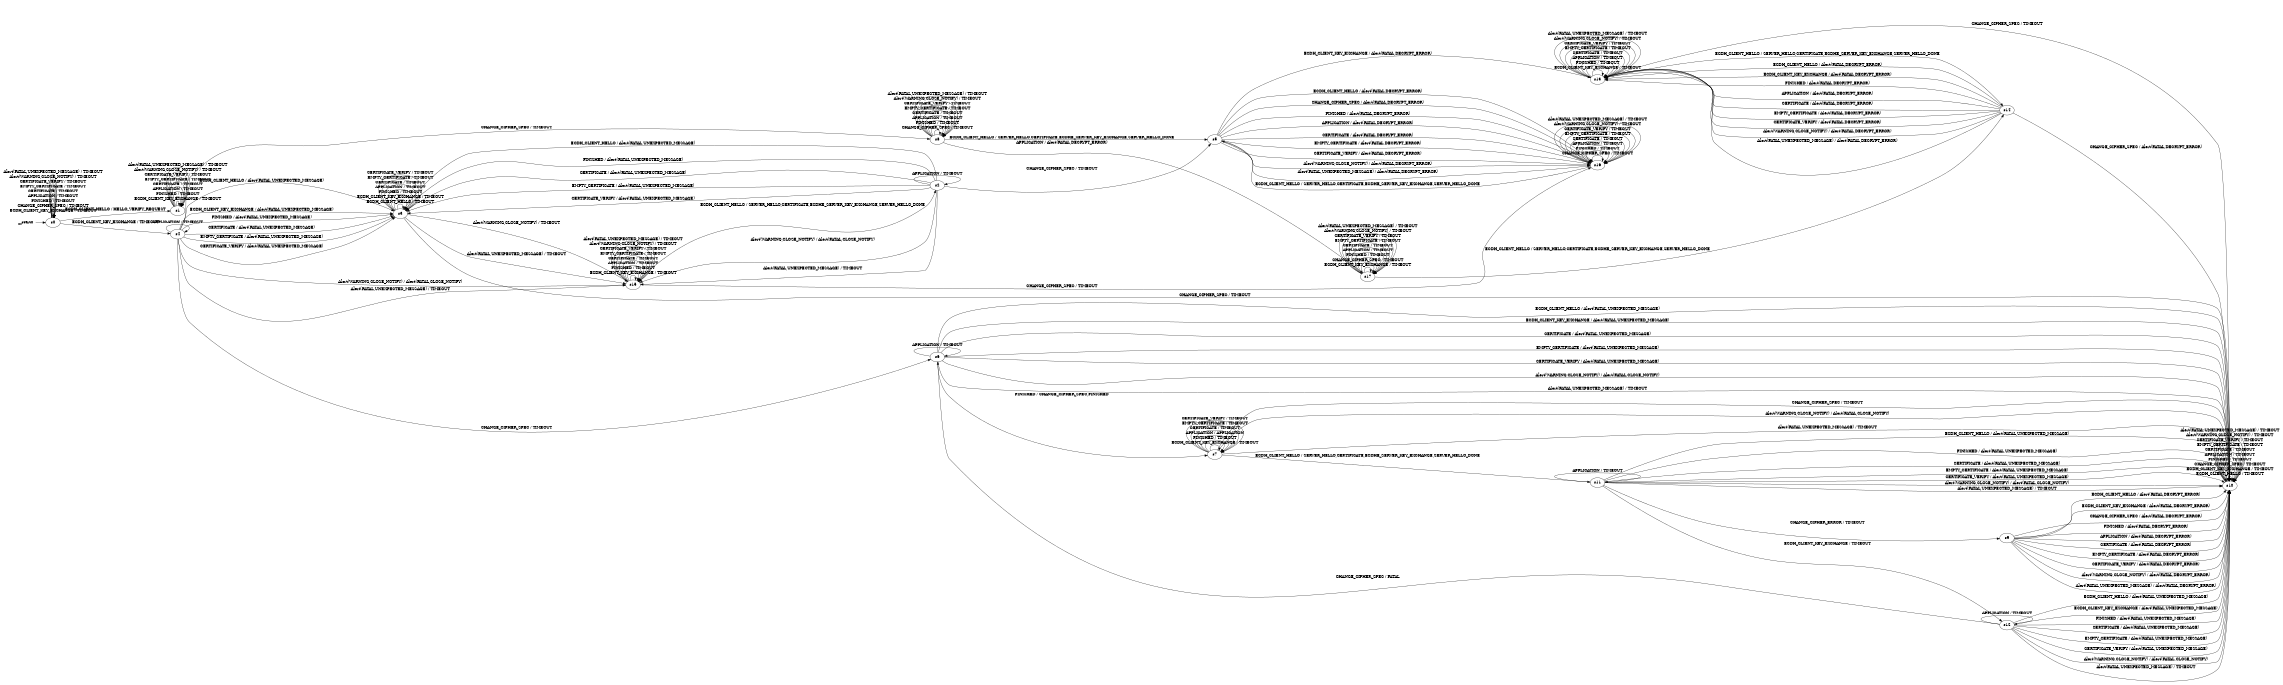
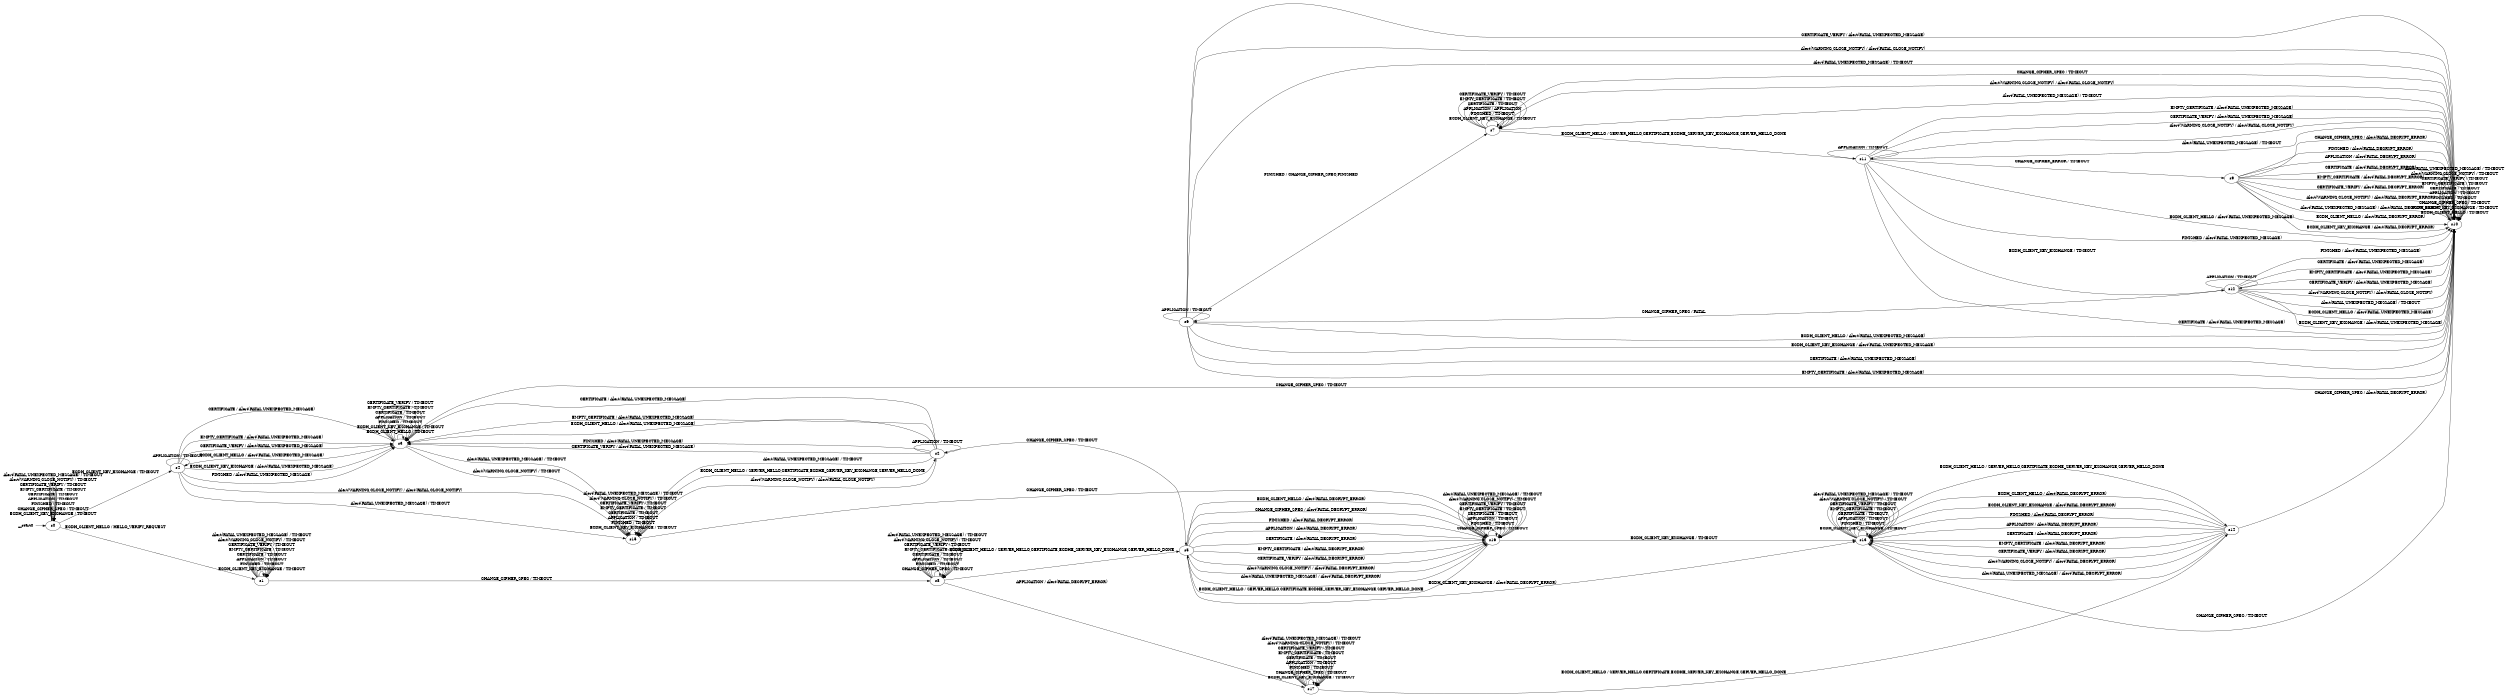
  digraph {
    rankdir=LR
    n1 [label=s0]
    n2 [label=s1]
    n3 [label=s4]
    n4 [label=s8]
    n5 [label=s2]
    n6 [label=s3]
    n7 [label=s5]
    n8 [label=s15]
    n9 [label=s17]
    n10 [label=s10]
    n11 [label=s6]
    n12 [label=s13]
    n13 [label=s16]
    n14 [label=s14]
    n15 [label=s7]
    n16 [label=s11]
    n17 [label=s9]
    n18 [label=s12]
    __start0 [shape=none]
    n1 -> n1 [label="ECDH_CLIENT_KEY_EXCHANGE / TIMEOUT"]
    n1 -> n1 [label="CHANGE_CIPHER_SPEC / TIMEOUT"]
    n1 -> n1 [label="FINISHED / TIMEOUT"]
    n1 -> n1 [label="APPLICATION / TIMEOUT"]
    n1 -> n1 [label="CERTIFICATE / TIMEOUT"]
    n1 -> n1 [label="EMPTY_CERTIFICATE / TIMEOUT"]
    n1 -> n1 [label="CERTIFICATE_VERIFY / TIMEOUT"]
    n1 -> n1 [label="Alert(WARNING,CLOSE_NOTIFY) / TIMEOUT"]
    n1 -> n1 [label="Alert(FATAL,UNEXPECTED_MESSAGE) / TIMEOUT"]
    n1 -> n2 [label="ECDH_CLIENT_HELLO / HELLO_VERIFY_REQUEST"]
    n1 -> n3 [label="ECDH_CLIENT_KEY_EXCHANGE / TIMEOUT"]
    n2 -> n2 [label="ECDH_CLIENT_KEY_EXCHANGE / TIMEOUT"]
    n2 -> n2 [label="FINISHED / TIMEOUT"]
    n2 -> n2 [label="APPLICATION / TIMEOUT"]
    n2 -> n2 [label="CERTIFICATE / TIMEOUT"]
    n2 -> n2 [label="EMPTY_CERTIFICATE / TIMEOUT"]
    n2 -> n2 [label="CERTIFICATE_VERIFY / TIMEOUT"]
    n2 -> n2 [label="Alert(WARNING,CLOSE_NOTIFY) / TIMEOUT"]
    n2 -> n2 [label="Alert(FATAL,UNEXPECTED_MESSAGE) / TIMEOUT"]
-   n3 -> n4 [label="CHANGE_CIPHER_SPEC / TIMEOUT"]
+   n2 -> n4 [label="CHANGE_CIPHER_SPEC / TIMEOUT"]
    n3 -> n3 [label="APPLICATION / TIMEOUT"]
    n3 -> n6 [label="ECDH_CLIENT_HELLO / Alert(FATAL,UNEXPECTED_MESSAGE)"]
    n3 -> n6 [label="ECDH_CLIENT_KEY_EXCHANGE / Alert(FATAL,UNEXPECTED_MESSAGE)"]
    n3 -> n6 [label="FINISHED / Alert(FATAL,UNEXPECTED_MESSAGE)"]
    n3 -> n6 [label="CERTIFICATE / Alert(FATAL,UNEXPECTED_MESSAGE)"]
    n3 -> n6 [label="EMPTY_CERTIFICATE / Alert(FATAL,UNEXPECTED_MESSAGE)"]
    n3 -> n6 [label="CERTIFICATE_VERIFY / Alert(FATAL,UNEXPECTED_MESSAGE)"]
    n3 -> n8 [label="Alert(WARNING,CLOSE_NOTIFY) / Alert(FATAL,CLOSE_NOTIFY)"]
    n3 -> n8 [label="Alert(FATAL,UNEXPECTED_MESSAGE) / TIMEOUT"]
-   n3 -> n11 [label="CHANGE_CIPHER_SPEC / TIMEOUT"]
    n4 -> n4 [label="CHANGE_CIPHER_SPEC / TIMEOUT"]
    n4 -> n4 [label="FINISHED / TIMEOUT"]
    n4 -> n4 [label="APPLICATION / TIMEOUT"]
    n4 -> n4 [label="CERTIFICATE / TIMEOUT"]
    n4 -> n4 [label="EMPTY_CERTIFICATE / TIMEOUT"]
    n4 -> n4 [label="CERTIFICATE_VERIFY / TIMEOUT"]
    n4 -> n4 [label="Alert(WARNING,CLOSE_NOTIFY) / TIMEOUT"]
    n4 -> n4 [label="Alert(FATAL,UNEXPECTED_MESSAGE) / TIMEOUT"]
    n4 -> n7 [label="ECDH_CLIENT_HELLO / SERVER_HELLO,CERTIFICATE,ECDHE_SERVER_KEY_EXCHANGE,SERVER_HELLO_DONE"]
    n4 -> n9 [label="APPLICATION / Alert(FATAL,DECRYPT_ERROR)"]
    n5 -> n5 [label="APPLICATION / TIMEOUT"]
    n5 -> n6 [label="ECDH_CLIENT_HELLO / Alert(FATAL,UNEXPECTED_MESSAGE)"]
    n5 -> n6 [label="FINISHED / Alert(FATAL,UNEXPECTED_MESSAGE)"]
    n5 -> n6 [label="CERTIFICATE / Alert(FATAL,UNEXPECTED_MESSAGE)"]
    n5 -> n6 [label="EMPTY_CERTIFICATE / Alert(FATAL,UNEXPECTED_MESSAGE)"]
    n5 -> n6 [label="CERTIFICATE_VERIFY / Alert(FATAL,UNEXPECTED_MESSAGE)"]
    n5 -> n7 [label="CHANGE_CIPHER_SPEC / TIMEOUT"]
    n5 -> n8 [label="Alert(WARNING,CLOSE_NOTIFY) / Alert(FATAL,CLOSE_NOTIFY)"]
    n5 -> n8 [label="Alert(FATAL,UNEXPECTED_MESSAGE) / TIMEOUT"]
    n6 -> n6 [label="ECDH_CLIENT_HELLO / TIMEOUT"]
    n6 -> n6 [label="ECDH_CLIENT_KEY_EXCHANGE / TIMEOUT"]
    n6 -> n6 [label="FINISHED / TIMEOUT"]
    n6 -> n6 [label="APPLICATION / TIMEOUT"]
    n6 -> n6 [label="CERTIFICATE / TIMEOUT"]
    n6 -> n6 [label="EMPTY_CERTIFICATE / TIMEOUT"]
    n6 -> n6 [label="CERTIFICATE_VERIFY / TIMEOUT"]
    n6 -> n8 [label="Alert(WARNING,CLOSE_NOTIFY) / TIMEOUT"]
    n6 -> n8 [label="Alert(FATAL,UNEXPECTED_MESSAGE) / TIMEOUT"]
    n6 -> n10 [label="CHANGE_CIPHER_SPEC / TIMEOUT"]
    n7 -> n12 [label="ECDH_CLIENT_KEY_EXCHANGE / Alert(FATAL,DECRYPT_ERROR)"]
    n7 -> n13 [label="ECDH_CLIENT_HELLO / Alert(FATAL,DECRYPT_ERROR)"]
    n7 -> n13 [label="CHANGE_CIPHER_SPEC / Alert(FATAL,DECRYPT_ERROR)"]
    n7 -> n13 [label="FINISHED / Alert(FATAL,DECRYPT_ERROR)"]
    n7 -> n13 [label="APPLICATION / Alert(FATAL,DECRYPT_ERROR)"]
    n7 -> n13 [label="CERTIFICATE / Alert(FATAL,DECRYPT_ERROR)"]
    n7 -> n13 [label="EMPTY_CERTIFICATE / Alert(FATAL,DECRYPT_ERROR)"]
    n7 -> n13 [label="CERTIFICATE_VERIFY / Alert(FATAL,DECRYPT_ERROR)"]
    n7 -> n13 [label="Alert(WARNING,CLOSE_NOTIFY) / Alert(FATAL,DECRYPT_ERROR)"]
    n7 -> n13 [label="Alert(FATAL,UNEXPECTED_MESSAGE) / Alert(FATAL,DECRYPT_ERROR)"]
    n8 -> n5 [label="ECDH_CLIENT_HELLO / SERVER_HELLO,CERTIFICATE,ECDHE_SERVER_KEY_EXCHANGE,SERVER_HELLO_DONE"]
    n8 -> n8 [label="ECDH_CLIENT_KEY_EXCHANGE / TIMEOUT"]
    n8 -> n8 [label="FINISHED / TIMEOUT"]
    n8 -> n8 [label="APPLICATION / TIMEOUT"]
    n8 -> n8 [label="CERTIFICATE / TIMEOUT"]
    n8 -> n8 [label="EMPTY_CERTIFICATE / TIMEOUT"]
    n8 -> n8 [label="CERTIFICATE_VERIFY / TIMEOUT"]
    n8 -> n8 [label="Alert(WARNING,CLOSE_NOTIFY) / TIMEOUT"]
    n8 -> n8 [label="Alert(FATAL,UNEXPECTED_MESSAGE) / TIMEOUT"]
    n8 -> n13 [label="CHANGE_CIPHER_SPEC / TIMEOUT"]
    n9 -> n9 [label="ECDH_CLIENT_KEY_EXCHANGE / TIMEOUT"]
    n9 -> n9 [label="CHANGE_CIPHER_SPEC / TIMEOUT"]
    n9 -> n9 [label="FINISHED / TIMEOUT"]
    n9 -> n9 [label="APPLICATION / TIMEOUT"]
    n9 -> n9 [label="CERTIFICATE / TIMEOUT"]
    n9 -> n9 [label="EMPTY_CERTIFICATE / TIMEOUT"]
    n9 -> n9 [label="CERTIFICATE_VERIFY / TIMEOUT"]
    n9 -> n9 [label="Alert(WARNING,CLOSE_NOTIFY) / TIMEOUT"]
    n9 -> n9 [label="Alert(FATAL,UNEXPECTED_MESSAGE) / TIMEOUT"]
    n9 -> n14 [label="ECDH_CLIENT_HELLO / SERVER_HELLO,CERTIFICATE,ECDHE_SERVER_KEY_EXCHANGE,SERVER_HELLO_DONE"]
    n10 -> n10 [label="ECDH_CLIENT_HELLO / TIMEOUT"]
    n10 -> n10 [label="ECDH_CLIENT_KEY_EXCHANGE / TIMEOUT"]
    n10 -> n10 [label="CHANGE_CIPHER_SPEC / TIMEOUT"]
    n10 -> n10 [label="FINISHED / TIMEOUT"]
    n10 -> n10 [label="APPLICATION / TIMEOUT"]
    n10 -> n10 [label="CERTIFICATE / TIMEOUT"]
    n10 -> n10 [label="EMPTY_CERTIFICATE / TIMEOUT"]
    n10 -> n10 [label="CERTIFICATE_VERIFY / TIMEOUT"]
    n10 -> n10 [label="Alert(WARNING,CLOSE_NOTIFY) / TIMEOUT"]
    n10 -> n10 [label="Alert(FATAL,UNEXPECTED_MESSAGE) / TIMEOUT"]
    n11 -> n10 [label="ECDH_CLIENT_HELLO / Alert(FATAL,UNEXPECTED_MESSAGE)"]
    n11 -> n10 [label="ECDH_CLIENT_KEY_EXCHANGE / Alert(FATAL,UNEXPECTED_MESSAGE)"]
    n11 -> n10 [label="CERTIFICATE / Alert(FATAL,UNEXPECTED_MESSAGE)"]
    n11 -> n10 [label="EMPTY_CERTIFICATE / Alert(FATAL,UNEXPECTED_MESSAGE)"]
    n11 -> n10 [label="CERTIFICATE_VERIFY / Alert(FATAL,UNEXPECTED_MESSAGE)"]
    n11 -> n10 [label="Alert(WARNING,CLOSE_NOTIFY) / Alert(FATAL,CLOSE_NOTIFY)"]
    n11 -> n10 [label="Alert(FATAL,UNEXPECTED_MESSAGE) / TIMEOUT"]
    n11 -> n11 [label="APPLICATION / TIMEOUT"]
    n11 -> n15 [label="FINISHED / CHANGE_CIPHER_SPEC,FINISHED"]
    n12 -> n10 [label="CHANGE_CIPHER_SPEC / TIMEOUT"]
    n12 -> n12 [label="ECDH_CLIENT_KEY_EXCHANGE / TIMEOUT"]
    n12 -> n12 [label="FINISHED / TIMEOUT"]
    n12 -> n12 [label="APPLICATION / TIMEOUT"]
    n12 -> n12 [label="CERTIFICATE / TIMEOUT"]
    n12 -> n12 [label="EMPTY_CERTIFICATE / TIMEOUT"]
    n12 -> n12 [label="CERTIFICATE_VERIFY / TIMEOUT"]
    n12 -> n12 [label="Alert(WARNING,CLOSE_NOTIFY) / TIMEOUT"]
    n12 -> n12 [label="Alert(FATAL,UNEXPECTED_MESSAGE) / TIMEOUT"]
    n12 -> n14 [label="ECDH_CLIENT_HELLO / SERVER_HELLO,CERTIFICATE,ECDHE_SERVER_KEY_EXCHANGE,SERVER_HELLO_DONE"]
    n13 -> n7 [label="ECDH_CLIENT_HELLO / SERVER_HELLO,CERTIFICATE,ECDHE_SERVER_KEY_EXCHANGE,SERVER_HELLO_DONE"]
+   n13 -> n12 [label="ECDH_CLIENT_KEY_EXCHANGE / TIMEOUT"]
    n13 -> n13 [label="CHANGE_CIPHER_SPEC / TIMEOUT"]
    n13 -> n13 [label="FINISHED / TIMEOUT"]
    n13 -> n13 [label="APPLICATION / TIMEOUT"]
    n13 -> n13 [label="CERTIFICATE / TIMEOUT"]
    n13 -> n13 [label="EMPTY_CERTIFICATE / TIMEOUT"]
    n13 -> n13 [label="CERTIFICATE_VERIFY / TIMEOUT"]
    n13 -> n13 [label="Alert(WARNING,CLOSE_NOTIFY) / TIMEOUT"]
    n13 -> n13 [label="Alert(FATAL,UNEXPECTED_MESSAGE) / TIMEOUT"]
    n14 -> n10 [label="CHANGE_CIPHER_SPEC / Alert(FATAL,DECRYPT_ERROR)"]
    n14 -> n12 [label="ECDH_CLIENT_HELLO / Alert(FATAL,DECRYPT_ERROR)"]
    n14 -> n12 [label="ECDH_CLIENT_KEY_EXCHANGE / Alert(FATAL,DECRYPT_ERROR)"]
    n14 -> n12 [label="FINISHED / Alert(FATAL,DECRYPT_ERROR)"]
    n14 -> n12 [label="APPLICATION / Alert(FATAL,DECRYPT_ERROR)"]
    n14 -> n12 [label="CERTIFICATE / Alert(FATAL,DECRYPT_ERROR)"]
    n14 -> n12 [label="EMPTY_CERTIFICATE / Alert(FATAL,DECRYPT_ERROR)"]
    n14 -> n12 [label="CERTIFICATE_VERIFY / Alert(FATAL,DECRYPT_ERROR)"]
    n14 -> n12 [label="Alert(WARNING,CLOSE_NOTIFY) / Alert(FATAL,DECRYPT_ERROR)"]
    n14 -> n12 [label="Alert(FATAL,UNEXPECTED_MESSAGE) / Alert(FATAL,DECRYPT_ERROR)"]
    n15 -> n10 [label="CHANGE_CIPHER_SPEC / TIMEOUT"]
    n15 -> n10 [label="Alert(WARNING,CLOSE_NOTIFY) / Alert(FATAL,CLOSE_NOTIFY)"]
    n15 -> n10 [label="Alert(FATAL,UNEXPECTED_MESSAGE) / TIMEOUT"]
    n15 -> n15 [label="ECDH_CLIENT_KEY_EXCHANGE / TIMEOUT"]
    n15 -> n15 [label="FINISHED / TIMEOUT"]
    n15 -> n15 [label="APPLICATION / APPLICATION"]
    n15 -> n15 [label="CERTIFICATE / TIMEOUT"]
    n15 -> n15 [label="EMPTY_CERTIFICATE / TIMEOUT"]
    n15 -> n15 [label="CERTIFICATE_VERIFY / TIMEOUT"]
    n15 -> n16 [label="ECDH_CLIENT_HELLO / SERVER_HELLO,CERTIFICATE,ECDHE_SERVER_KEY_EXCHANGE,SERVER_HELLO_DONE"]
    n16 -> n10 [label="ECDH_CLIENT_HELLO / Alert(FATAL,UNEXPECTED_MESSAGE)"]
    n16 -> n10 [label="FINISHED / Alert(FATAL,UNEXPECTED_MESSAGE)"]
    n16 -> n10 [label="CERTIFICATE / Alert(FATAL,UNEXPECTED_MESSAGE)"]
    n16 -> n10 [label="EMPTY_CERTIFICATE / Alert(FATAL,UNEXPECTED_MESSAGE)"]
    n16 -> n10 [label="CERTIFICATE_VERIFY / Alert(FATAL,UNEXPECTED_MESSAGE)"]
    n16 -> n10 [label="Alert(WARNING,CLOSE_NOTIFY) / Alert(FATAL,CLOSE_NOTIFY)"]
    n16 -> n10 [label="Alert(FATAL,UNEXPECTED_MESSAGE) / TIMEOUT"]
    n16 -> n16 [label="APPLICATION / TIMEOUT"]
    n16 -> n17 [label="CHANGE_CIPHER_ERROR / TIMEOUT"]
    n16 -> n18 [label="ECDH_CLIENT_KEY_EXCHANGE / TIMEOUT"]
    n17 -> n10 [label="ECDH_CLIENT_HELLO / Alert(FATAL,DECRYPT_ERROR)"]
    n17 -> n10 [label="ECDH_CLIENT_KEY_EXCHANGE / Alert(FATAL,DECRYPT_ERROR)"]
    n17 -> n10 [label="CHANGE_CIPHER_SPEC / Alert(FATAL,DECRYPT_ERROR)"]
    n17 -> n10 [label="FINISHED / Alert(FATAL,DECRYPT_ERROR)"]
    n17 -> n10 [label="APPLICATION / Alert(FATAL,DECRYPT_ERROR)"]
    n17 -> n10 [label="CERTIFICATE / Alert(FATAL,DECRYPT_ERROR)"]
    n17 -> n10 [label="EMPTY_CERTIFICATE / Alert(FATAL,DECRYPT_ERROR)"]
    n17 -> n10 [label="CERTIFICATE_VERIFY / Alert(FATAL,DECRYPT_ERROR)"]
    n17 -> n10 [label="Alert(WARNING,CLOSE_NOTIFY) / Alert(FATAL,DECRYPT_ERROR)"]
    n17 -> n10 [label="Alert(FATAL,UNEXPECTED_MESSAGE) / Alert(FATAL,DECRYPT_ERROR)"]
    n18 -> n10 [label="ECDH_CLIENT_HELLO / Alert(FATAL,UNEXPECTED_MESSAGE)"]
    n18 -> n10 [label="ECDH_CLIENT_KEY_EXCHANGE / Alert(FATAL,UNEXPECTED_MESSAGE)"]
    n18 -> n10 [label="FINISHED / Alert(FATAL,UNEXPECTED_MESSAGE)"]
    n18 -> n10 [label="CERTIFICATE / Alert(FATAL,UNEXPECTED_MESSAGE)"]
    n18 -> n10 [label="EMPTY_CERTIFICATE / Alert(FATAL,UNEXPECTED_MESSAGE)"]
    n18 -> n10 [label="CERTIFICATE_VERIFY / Alert(FATAL,UNEXPECTED_MESSAGE)"]
    n18 -> n10 [label="Alert(WARNING,CLOSE_NOTIFY) / Alert(FATAL,CLOSE_NOTIFY)"]
    n18 -> n10 [label="Alert(FATAL,UNEXPECTED_MESSAGE) / TIMEOUT"]
    n18 -> n11 [label="CHANGE_CIPHER_SPEC / FATAL"]
    n18 -> n18 [label="APPLICATION / TIMEOUT"]
    __start0 -> n1
  }
